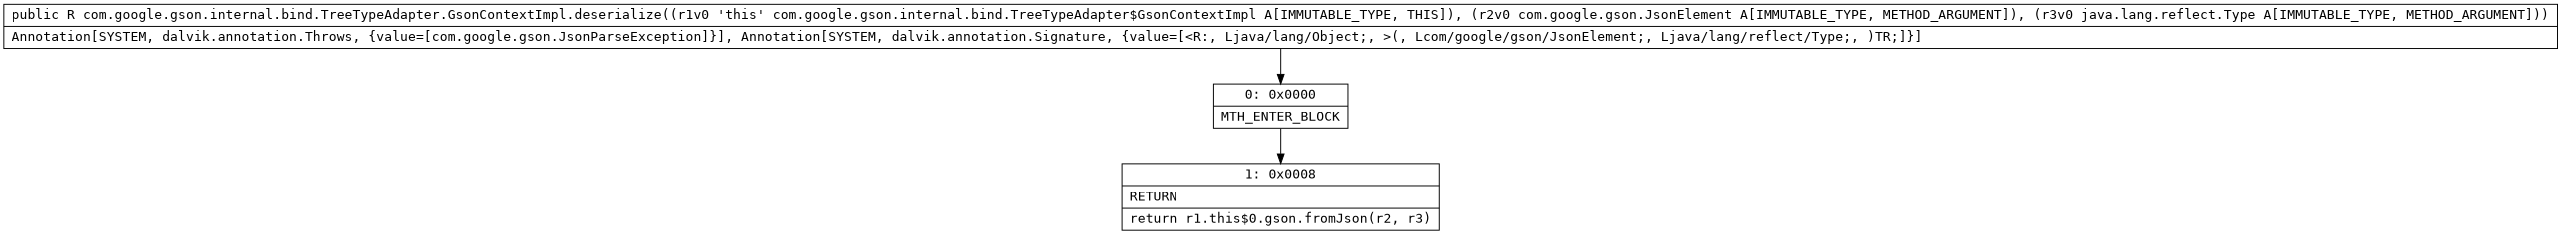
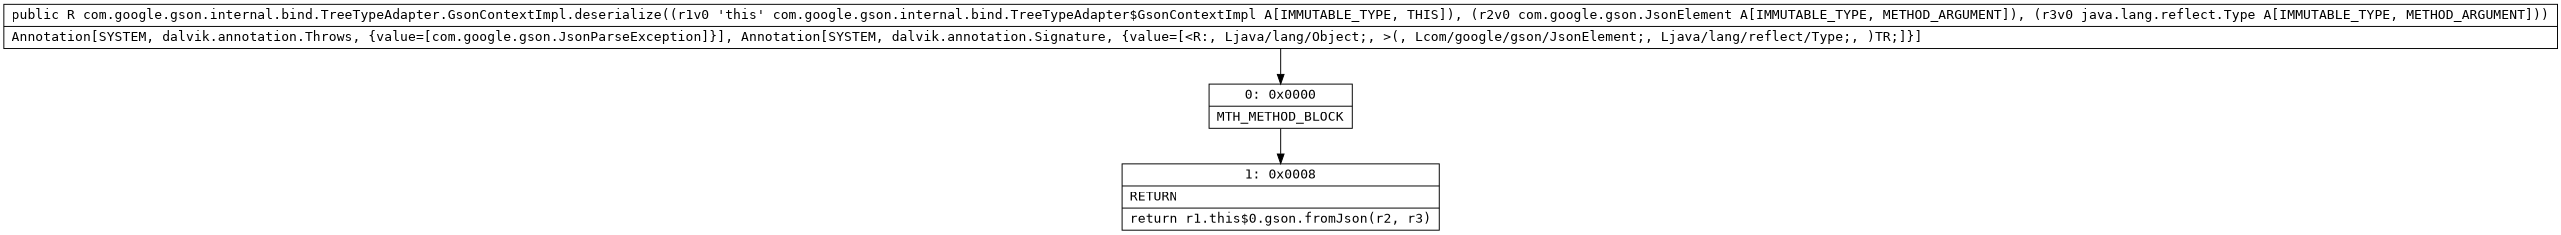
  digraph {
    fontname="DejaVu Sans Mono"
    node [shape=record fontname="DejaVu Sans Mono"]
    edge [fontname="DejaVu Sans Mono"]
-   n1 [label="{0\:\ 0x0000|MTH_ENTER_BLOCK\l}"]
+   n1 [label="{0\:\ 0x0000|MTH_METHOD_BLOCK\l}"]
    n2 [label="{1\:\ 0x0008|RETURN\l|return r1.this$0.gson.fromJson(r2, r3)\l}"]
    n3 [label="{public R com.google.gson.internal.bind.TreeTypeAdapter.GsonContextImpl.deserialize((r1v0 'this' com.google.gson.internal.bind.TreeTypeAdapter$GsonContextImpl A[IMMUTABLE_TYPE, THIS]), (r2v0 com.google.gson.JsonElement A[IMMUTABLE_TYPE, METHOD_ARGUMENT]), (r3v0 java.lang.reflect.Type A[IMMUTABLE_TYPE, METHOD_ARGUMENT]))  | Annotation[SYSTEM, dalvik.annotation.Throws, \{value=[com.google.gson.JsonParseException]\}], Annotation[SYSTEM, dalvik.annotation.Signature, \{value=[\<R:, Ljava\/lang\/Object;, \>(, Lcom\/google\/gson\/JsonElement;, Ljava\/lang\/reflect\/Type;, )TR;]\}]\l}"]
    n1 -> n2
    n3 -> n1
  }
